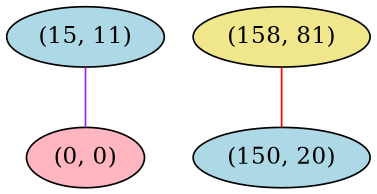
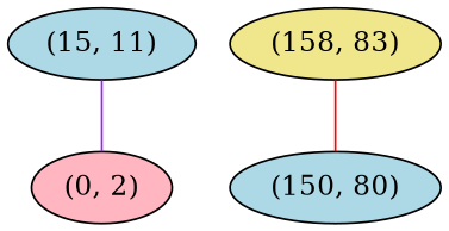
  graph {
    node [fillcolor=lightblue style=filled]
-   "(0, 0)" [fillcolor=lightpink]
+   "(0, 0)" [fillcolor=lightpink label="(0, 2)"]
    "(15, 11)"
-   "(158, 81)" [fillcolor=khaki]
-   "(150, 80)" [label="(150, 20)"]
+   "(158, 81)" [fillcolor=khaki label="(158, 83)"]
+   "(150, 80)"
    "(15, 11)" -- "(0, 0)" [color=purple weight=4]
    "(158, 81)" -- "(150, 80)" [color=red weight=1]
  }
